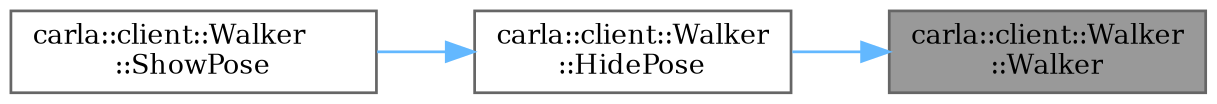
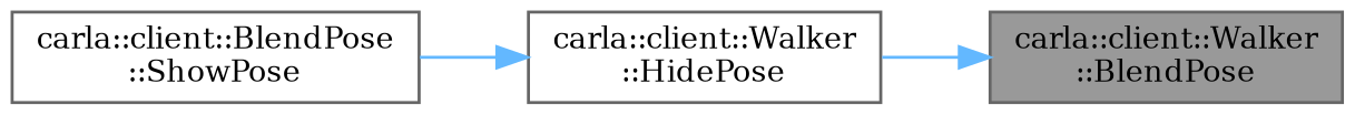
  digraph {
    fontname="DejaVu Serif"
    rankdir=RL
    node [color=grey40 fillcolor=white fontname="DejaVu Serif" fontsize=10 shape=box style=filled]
    edge [color=steelblue1 dir=back fontname="DejaVu Serif" fontsize=10 labelfontname=Helvetica labelfontsize=10 style=solid]
-   n1 [color=gray40 fillcolor=grey60 fontcolor=black height=0.2 label="carla::client::Walker\l::Walker" width=0.4]
+   n1 [color=gray40 fillcolor=grey60 fontcolor=black height=0.2 label="carla::client::Walker\l::BlendPose" width=0.4]
    n2 [height=0.2 label="carla::client::Walker\l::HidePose" width=0.4]
-   n3 [height=0.2 label="carla::client::Walker\l::ShowPose" width=0.4]
+   n3 [height=0.2 label="carla::client::BlendPose\l::ShowPose" width=0.4]
    n1 -> n2
    n2 -> n3
  }
